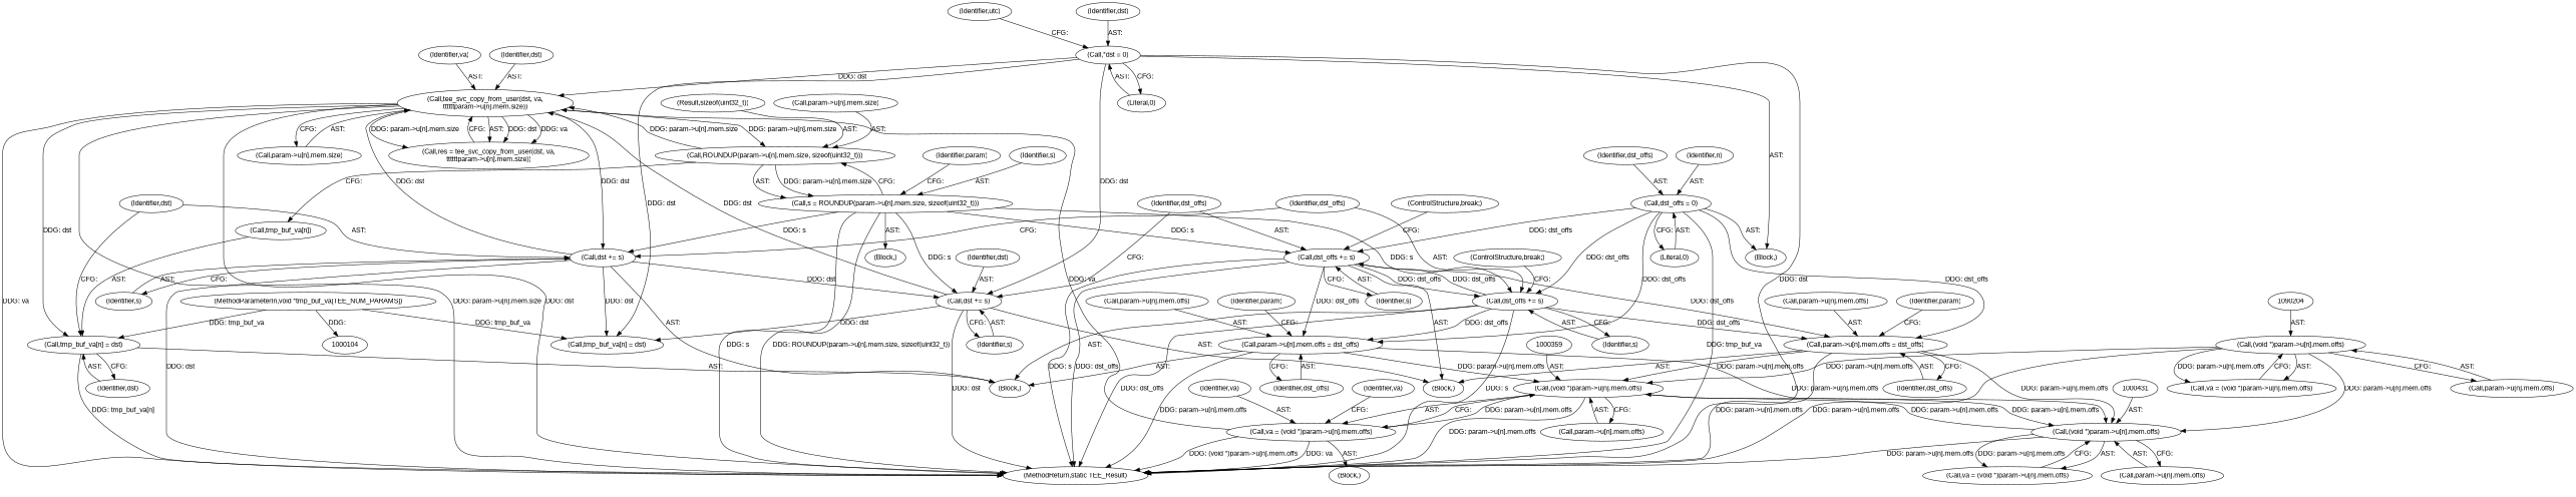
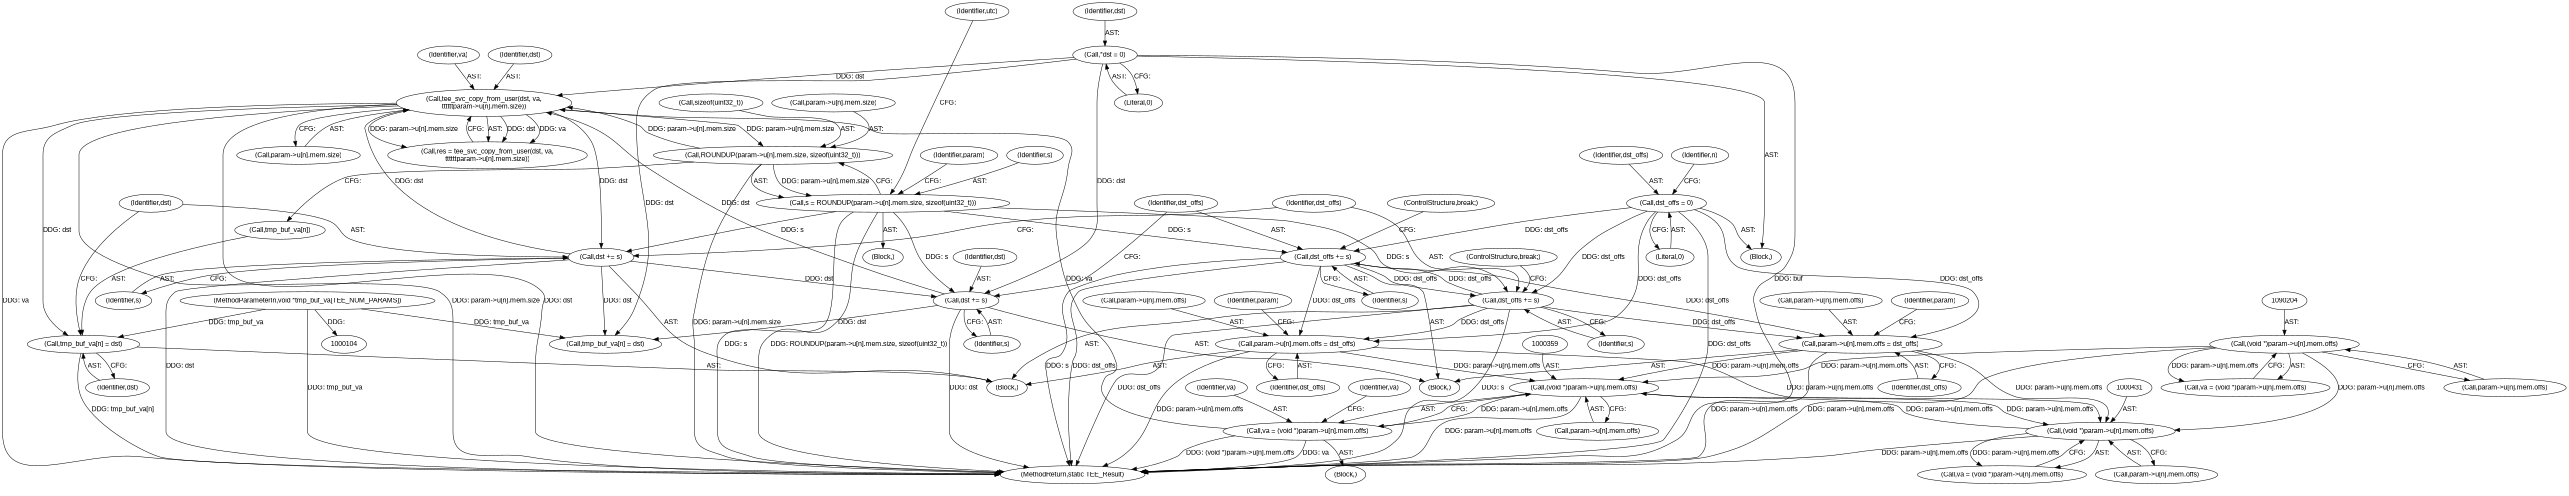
  digraph {
    fontname="Liberation Sans"
    node [fontname="Liberation Sans"]
    edge [fontname="Liberation Sans"]
    n1 [label="(Call,tmp_buf_va[n] = dst)"]
    n2 [label="(MethodReturn,static TEE_Result)"]
    n3 [label="(Block,)"]
    n4 [label="(Identifier,dst)"]
    n5 [label="(Call,tee_svc_copy_from_user(dst, va,\n\t\t\t\t\t\tparam->u[n].mem.size))"]
    n6 [label="(Call,ROUNDUP(param->u[n].mem.size, sizeof(uint32_t)))"]
    n7 [label="(Call,dst += s)"]
    n8 [label="(Call,param->u[n].mem.size)"]
    n9 [label="(Call,res = tee_svc_copy_from_user(dst, va,\n\t\t\t\t\t\tparam->u[n].mem.size))"]
    n10 [label="(Call,s = ROUNDUP(param->u[n].mem.size, sizeof(uint32_t)))"]
    n11 [label="(Call,tmp_buf_va[n])"]
    n12 [label="(Call,dst += s)"]
    n13 [label="(Call,tmp_buf_va[n] = dst)"]
    n14 [label="(Identifier,s)"]
    n15 [label="(Call,*dst = 0)"]
    n16 [label="(Block,)"]
    n17 [label="(Literal,0)"]
    n18 [label="(Block,)"]
    n19 [label="(Identifier,s)"]
    n20 [label="(Call,dst_offs += s)"]
    n21 [label="(Call,dst_offs += s)"]
    n22 [label="(Block,)"]
    n23 [label="(Call,param->u[n].mem.offs = dst_offs)"]
    n24 [label="(Call,param->u[n].mem.offs = dst_offs)"]
    n25 [label="(Identifier,s)"]
    n26 [label="(Identifier,s)"]
-   n27 [label="(Result,sizeof(uint32_t))"]
+   n27 [label="(Call,sizeof(uint32_t))"]
    n28 [label="(Call,va = (void *)param->u[n].mem.offs)"]
    n29 [label="(Call,(void *)param->u[n].mem.offs)"]
    n30 [label="(Block,)"]
    n31 [label="(Call,(void *)param->u[n].mem.offs)"]
    n32 [label="(Call,param->u[n].mem.offs)"]
    n33 [label="(Call,va = (void *)param->u[n].mem.offs)"]
    n34 [label="(Call,param->u[n].mem.offs)"]
    n35 [label="(Identifier,dst_offs)"]
    n36 [label="(Call,dst_offs = 0)"]
    n37 [label="(Literal,0)"]
    n38 [label="(Identifier,dst_offs)"]
    n39 [label="(Call,(void *)param->u[n].mem.offs)"]
    n40 [label="(Call,va = (void *)param->u[n].mem.offs)"]
    n41 [label="(Call,param->u[n].mem.offs)"]
    n42 [label="(MethodParameterIn,void *tmp_buf_va[TEE_NUM_PARAMS])"]
    1000104
    n44 [label="(Identifier,dst_offs)"]
    n45 [label="(Identifier,s)"]
    n46 [label="(Call,param->u[n].mem.size)"]
    n47 [label="(Call,param->u[n].mem.offs)"]
    n48 [label="(Identifier,dst_offs)"]
    n49 [label="(Identifier,param)"]
    n50 [label="(Identifier,dst)"]
    n51 [label="(Identifier,n)"]
    n52 [label="(ControlStructure,break;)"]
    n53 [label="(Identifier,dst)"]
    n54 [label="(Identifier,va)"]
    n55 [label="(Identifier,va)"]
    n56 [label="(Identifier,va)"]
    n57 [label="(Identifier,dst)"]
    n58 [label="(Identifier,utc)"]
    n59 [label="(Call,param->u[n].mem.offs)"]
    n60 [label="(Identifier,param)"]
    n61 [label="(Identifier,dst)"]
    n62 [label="(Identifier,dst_offs)"]
    n63 [label="(ControlStructure,break;)"]
    n64 [label="(Identifier,param)"]
    1000359
    n66 [label=1090204]
    1000431
    n1 -> n2 [label="DDG: tmp_buf_va[n]"]
    n1 -> n3 [label="AST: "]
    n1 -> n4 [label="CFG: "]
    n4 -> n1 [label="AST: "]
    n5 -> n1 [label="DDG: dst"]
    n5 -> n2 [label="DDG: va"]
    n5 -> n2 [label="DDG: param->u[n].mem.size"]
    n5 -> n2 [label="DDG: dst"]
    n5 -> n6 [label="DDG: param->u[n].mem.size"]
    n5 -> n7 [label="DDG: dst"]
    n5 -> n8 [label="CFG: "]
    n5 -> n9 [label="AST: "]
    n5 -> n9 [label="DDG: dst"]
    n5 -> n9 [label="DDG: va"]
    n5 -> n9 [label="DDG: param->u[n].mem.size"]
+   n6 -> n2 [label="DDG: param->u[n].mem.size"]
    n6 -> n5 [label="DDG: param->u[n].mem.size"]
    n6 -> n10 [label="AST: "]
    n6 -> n10 [label="DDG: param->u[n].mem.size"]
    n6 -> n11 [label="CFG: "]
    n7 -> n2 [label="DDG: dst"]
    n7 -> n3 [label="AST: "]
    n7 -> n5 [label="DDG: dst"]
    n7 -> n12 [label="DDG: dst"]
    n7 -> n13 [label="DDG: dst"]
    n7 -> n14 [label="CFG: "]
    n8 -> n5 [label="AST: "]
    n9 -> n5 [label="CFG: "]
    n10 -> n2 [label="DDG: s"]
    n10 -> n2 [label="DDG: ROUNDUP(param->u[n].mem.size, sizeof(uint32_t))"]
    n10 -> n6 [label="CFG: "]
    n10 -> n7 [label="DDG: s"]
    n10 -> n12 [label="DDG: s"]
    n10 -> n20 [label="DDG: s"]
    n10 -> n21 [label="DDG: s"]
    n10 -> n22 [label="AST: "]
    n11 -> n1 [label="AST: "]
    n12 -> n2 [label="DDG: dst"]
    n12 -> n5 [label="DDG: dst"]
    n12 -> n13 [label="DDG: dst"]
    n12 -> n18 [label="AST: "]
    n12 -> n19 [label="CFG: "]
    n14 -> n7 [label="AST: "]
-   n15 -> n2 [label="DDG: dst"]
+   n15 -> n2 [label="DDG: buf"]
    n15 -> n5 [label="DDG: dst"]
    n15 -> n12 [label="DDG: dst"]
    n15 -> n13 [label="DDG: dst"]
    n15 -> n16 [label="AST: "]
    n15 -> n17 [label="CFG: "]
    n17 -> n15 [label="AST: "]
    n19 -> n12 [label="AST: "]
    n20 -> n2 [label="DDG: dst_offs"]
    n20 -> n2 [label="DDG: s"]
    n20 -> n18 [label="AST: "]
    n20 -> n21 [label="DDG: dst_offs"]
    n20 -> n23 [label="DDG: dst_offs"]
    n20 -> n24 [label="DDG: dst_offs"]
    n20 -> n25 [label="CFG: "]
    n21 -> n2 [label="DDG: s"]
    n21 -> n2 [label="DDG: dst_offs"]
    n21 -> n3 [label="AST: "]
    n21 -> n20 [label="DDG: dst_offs"]
    n21 -> n23 [label="DDG: dst_offs"]
    n21 -> n24 [label="DDG: dst_offs"]
    n21 -> n26 [label="CFG: "]
    n23 -> n2 [label="DDG: param->u[n].mem.offs"]
    n23 -> n3 [label="AST: "]
    n23 -> n29 [label="DDG: param->u[n].mem.offs"]
    n23 -> n31 [label="DDG: param->u[n].mem.offs"]
    n23 -> n35 [label="CFG: "]
    n24 -> n2 [label="DDG: param->u[n].mem.offs"]
    n24 -> n18 [label="AST: "]
    n24 -> n29 [label="DDG: param->u[n].mem.offs"]
    n24 -> n31 [label="DDG: param->u[n].mem.offs"]
    n24 -> n38 [label="CFG: "]
    n25 -> n20 [label="AST: "]
    n26 -> n21 [label="AST: "]
    n27 -> n6 [label="AST: "]
    n28 -> n2 [label="DDG: va"]
    n28 -> n2 [label="DDG: (void *)param->u[n].mem.offs"]
    n28 -> n5 [label="DDG: va"]
    n28 -> n29 [label="CFG: "]
    n28 -> n30 [label="AST: "]
    n29 -> n2 [label="DDG: param->u[n].mem.offs"]
    n29 -> n28 [label="AST: "]
    n29 -> n28 [label="DDG: param->u[n].mem.offs"]
    n29 -> n31 [label="DDG: param->u[n].mem.offs"]
    n29 -> n32 [label="CFG: "]
    n31 -> n2 [label="DDG: param->u[n].mem.offs"]
    n31 -> n29 [label="DDG: param->u[n].mem.offs"]
    n31 -> n33 [label="AST: "]
    n31 -> n33 [label="DDG: param->u[n].mem.offs"]
    n31 -> n34 [label="CFG: "]
    n32 -> n29 [label="AST: "]
    n33 -> n31 [label="CFG: "]
    n34 -> n31 [label="AST: "]
    n35 -> n23 [label="AST: "]
-   n36 -> n2 [label="DDG: tmp_buf_va"]
+   n36 -> n2 [label="DDG: dst_offs"]
    n36 -> n16 [label="AST: "]
    n36 -> n20 [label="DDG: dst_offs"]
    n36 -> n21 [label="DDG: dst_offs"]
    n36 -> n23 [label="DDG: dst_offs"]
    n36 -> n24 [label="DDG: dst_offs"]
    n36 -> n37 [label="CFG: "]
    n37 -> n36 [label="AST: "]
    n38 -> n24 [label="AST: "]
    n39 -> n2 [label="DDG: param->u[n].mem.offs"]
    n39 -> n29 [label="DDG: param->u[n].mem.offs"]
    n39 -> n31 [label="DDG: param->u[n].mem.offs"]
    n39 -> n40 [label="AST: "]
    n39 -> n40 [label="DDG: param->u[n].mem.offs"]
    n39 -> n41 [label="CFG: "]
    n40 -> n39 [label="CFG: "]
    n41 -> n39 [label="AST: "]
    n42 -> n1 [label="DDG: tmp_buf_va"]
+   n42 -> n2 [label="DDG: tmp_buf_va"]
    n42 -> n13 [label="DDG: tmp_buf_va"]
    n42 -> 1000104 [label="DDG: "]
    n44 -> n7 [label="CFG: "]
    n44 -> n21 [label="AST: "]
    n45 -> n10 [label="AST: "]
    n46 -> n6 [label="AST: "]
    n47 -> n24 [label="AST: "]
    n48 -> n36 [label="AST: "]
    n49 -> n23 [label="CFG: "]
    n50 -> n5 [label="AST: "]
-   n51 -> n36 [label="AST: "]
+   n51 -> n36 [label="CFG: "]
    n52 -> n20 [label="CFG: "]
    n53 -> n1 [label="CFG: "]
    n53 -> n7 [label="AST: "]
    n54 -> n28 [label="CFG: "]
    n55 -> n28 [label="AST: "]
    n56 -> n5 [label="AST: "]
    n57 -> n12 [label="AST: "]
-   n58 -> n15 [label="CFG: "]
+   n58 -> n10 [label="CFG: "]
    n59 -> n23 [label="AST: "]
    n60 -> n24 [label="CFG: "]
    n61 -> n15 [label="AST: "]
    n62 -> n12 [label="CFG: "]
    n62 -> n20 [label="AST: "]
    n63 -> n21 [label="CFG: "]
    n64 -> n10 [label="CFG: "]
    1000359 -> n29 [label="AST: "]
    n66 -> n39 [label="AST: "]
    1000431 -> n31 [label="AST: "]
  }
